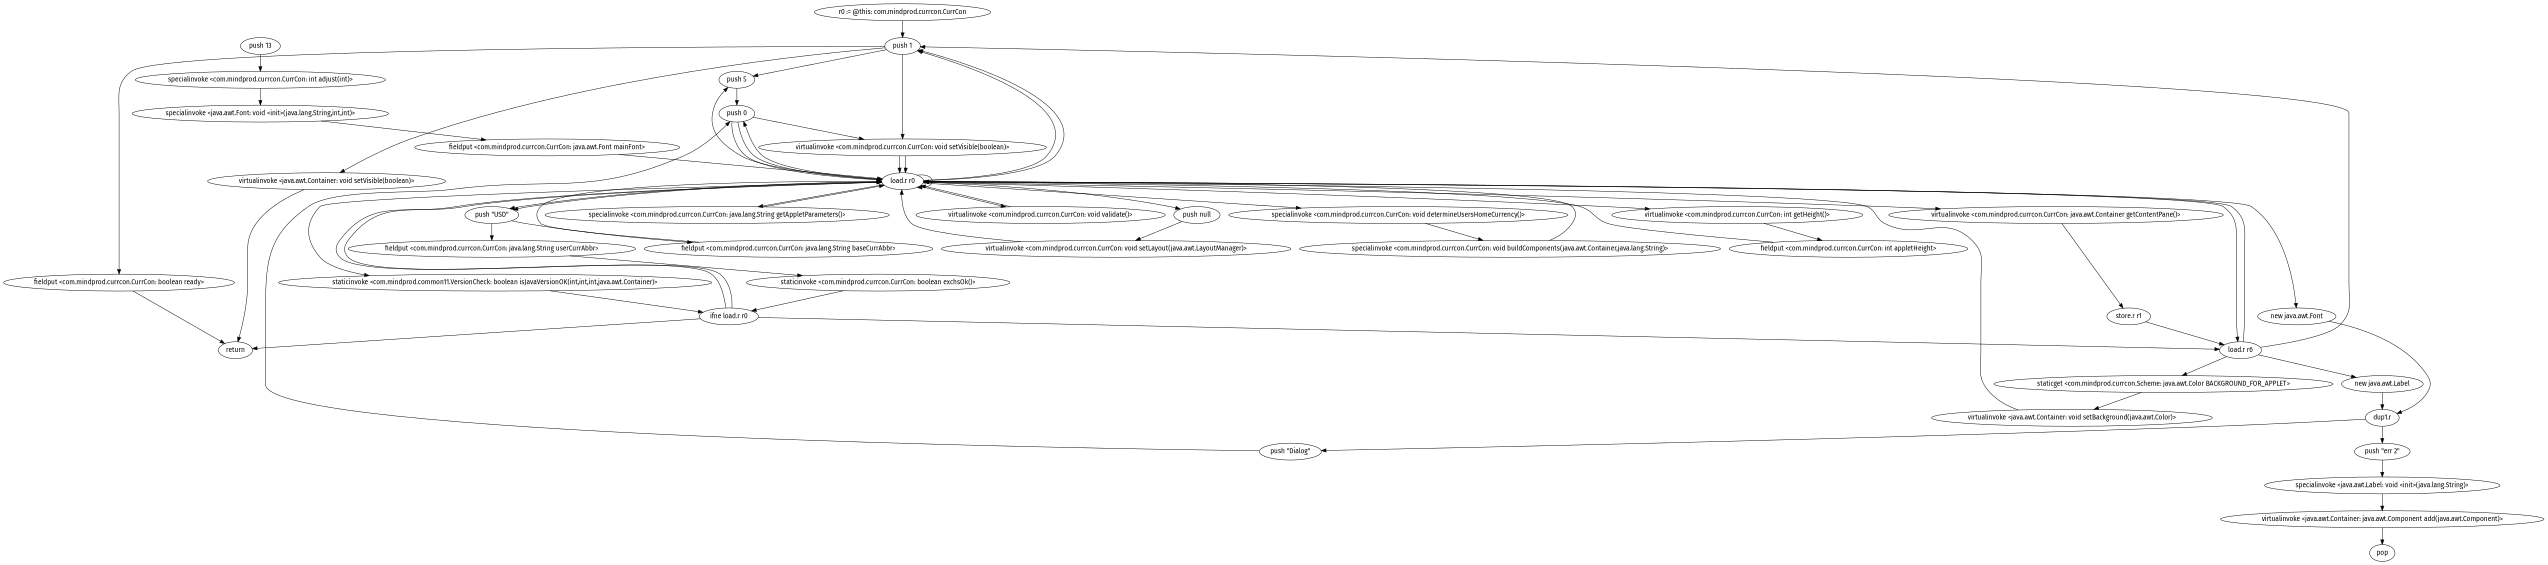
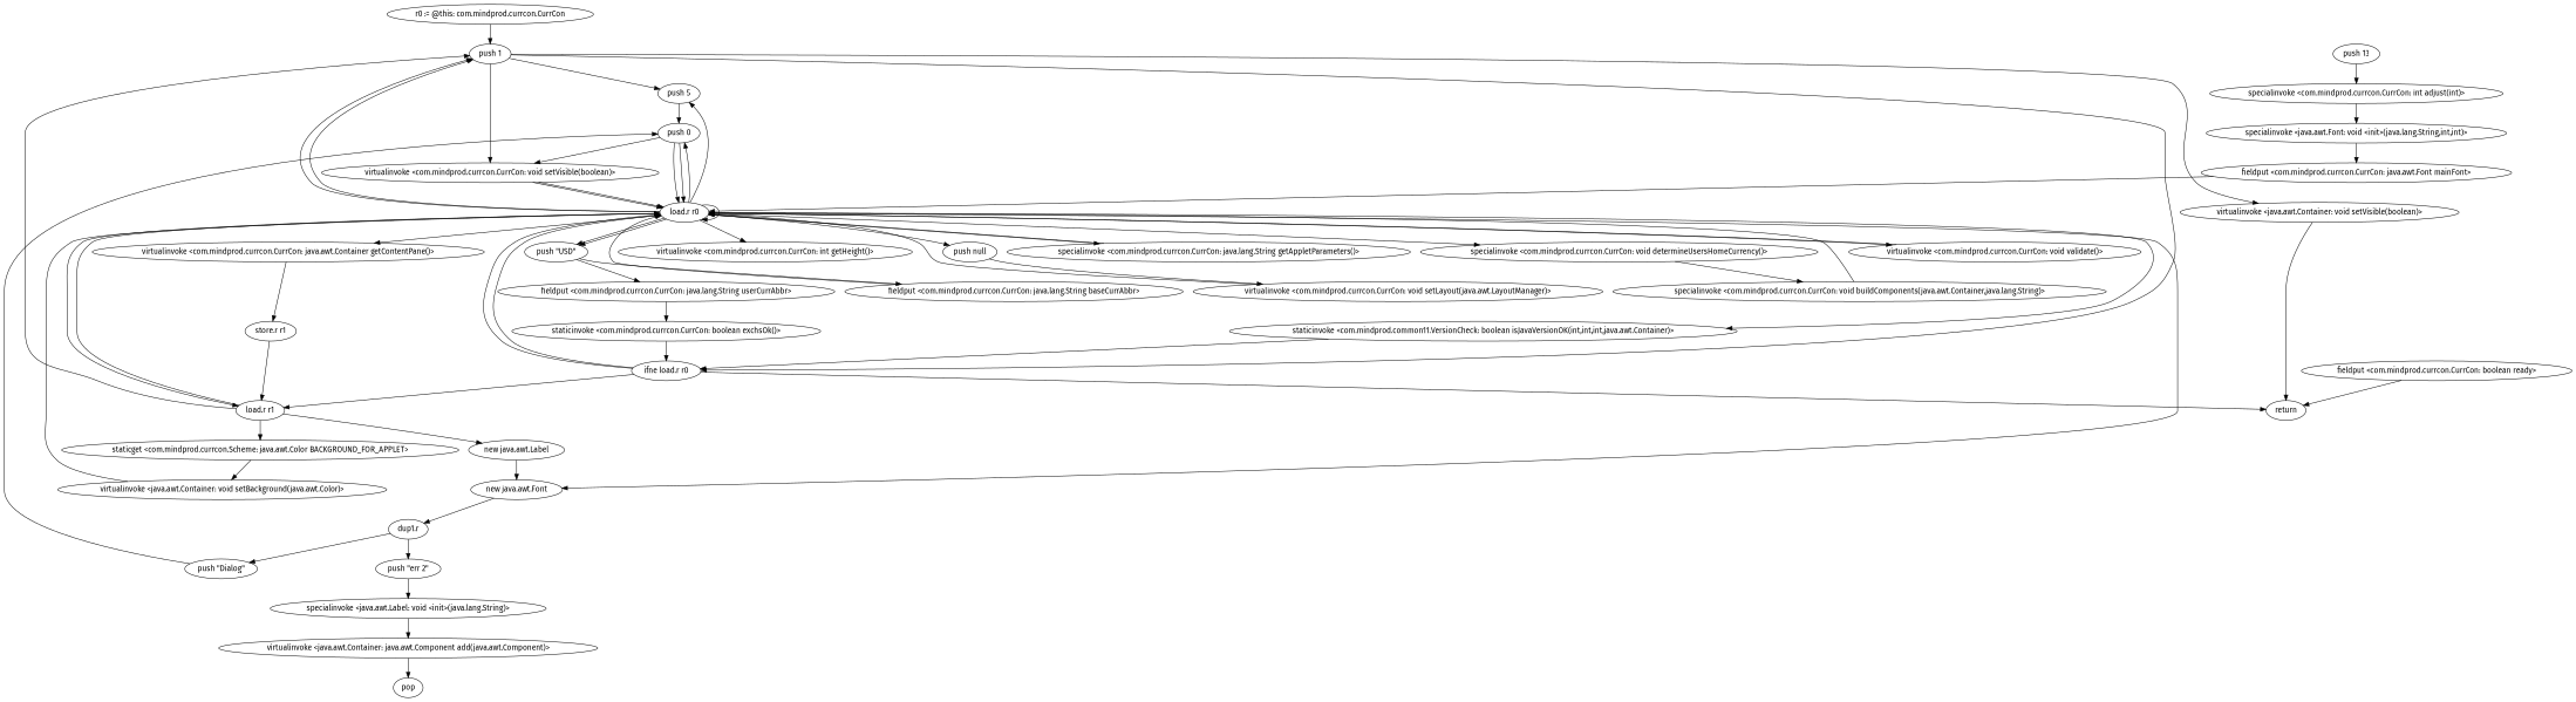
  digraph {
    fontname="Fira Sans"
    node [fontname="Fira Sans"]
    edge [fontname="Fira Sans"]
    "r0 := @this: com.mindprod.currcon.CurrCon"
    "push 1"
    "push 5"
    "virtualinvoke <com.mindprod.currcon.CurrCon: void setVisible(boolean)>"
    "virtualinvoke <java.awt.Container: void setVisible(boolean)>"
    "fieldput <com.mindprod.currcon.CurrCon: boolean ready>"
    "push 0"
    "load.r r0"
    return
    "staticinvoke <com.mindprod.common11.VersionCheck: boolean isJavaVersionOK(int,int,int,java.awt.Container)>"
    "virtualinvoke <com.mindprod.currcon.CurrCon: int getHeight()>"
    "new java.awt.Font"
    "virtualinvoke <com.mindprod.currcon.CurrCon: java.awt.Container getContentPane()>"
-   "load.r r1" [label="load.r r6"]
+   "load.r r1"
    "push null"
    "push \"USD\""
    "specialinvoke <com.mindprod.currcon.CurrCon: java.lang.String getAppletParameters()>"
    "specialinvoke <com.mindprod.currcon.CurrCon: void determineUsersHomeCurrency()>"
    "virtualinvoke <com.mindprod.currcon.CurrCon: void validate()>"
    "ifne load.r r0"
-   "fieldput <com.mindprod.currcon.CurrCon: int appletHeight>"
    "dup1.r"
    "push 13"
    "specialinvoke <com.mindprod.currcon.CurrCon: int adjust(int)>"
    "store.r r1"
    "staticget <com.mindprod.currcon.Scheme: java.awt.Color BACKGROUND_FOR_APPLET>"
    "new java.awt.Label"
    "virtualinvoke <com.mindprod.currcon.CurrCon: void setLayout(java.awt.LayoutManager)>"
    "fieldput <com.mindprod.currcon.CurrCon: java.lang.String baseCurrAbbr>"
    "fieldput <com.mindprod.currcon.CurrCon: java.lang.String userCurrAbbr>"
    "specialinvoke <com.mindprod.currcon.CurrCon: void buildComponents(java.awt.Container,java.lang.String)>"
    "push \"Dialog\""
    "push \"err 2\""
    "specialinvoke <java.awt.Label: void <init>(java.lang.String)>"
    "specialinvoke <java.awt.Font: void <init>(java.lang.String,int,int)>"
    "fieldput <com.mindprod.currcon.CurrCon: java.awt.Font mainFont>"
    "virtualinvoke <java.awt.Container: void setBackground(java.awt.Color)>"
    "staticinvoke <com.mindprod.currcon.CurrCon: boolean exchsOk()>"
    "virtualinvoke <java.awt.Container: java.awt.Component add(java.awt.Component)>"
    pop
    "r0 := @this: com.mindprod.currcon.CurrCon" -> "push 1"
    "push 1" -> "push 5"
    "push 1" -> "virtualinvoke <com.mindprod.currcon.CurrCon: void setVisible(boolean)>"
    "push 1" -> "virtualinvoke <java.awt.Container: void setVisible(boolean)>"
-   "push 1" -> "fieldput <com.mindprod.currcon.CurrCon: boolean ready>"
+   "push 1" -> "ifne load.r r0"
    "push 5" -> "push 0"
    "virtualinvoke <com.mindprod.currcon.CurrCon: void setVisible(boolean)>" -> "load.r r0"
    "virtualinvoke <com.mindprod.currcon.CurrCon: void setVisible(boolean)>" -> "load.r r0"
    "virtualinvoke <java.awt.Container: void setVisible(boolean)>" -> return
    "fieldput <com.mindprod.currcon.CurrCon: boolean ready>" -> return
    "push 0" -> "virtualinvoke <com.mindprod.currcon.CurrCon: void setVisible(boolean)>"
    "push 0" -> "load.r r0"
    "push 0" -> "load.r r0"
    "load.r r0" -> "push 1"
    "load.r r0" -> "push 1"
    "load.r r0" -> "push 5"
    "load.r r0" -> "push 0"
    "load.r r0" -> "load.r r0"
    "load.r r0" -> "staticinvoke <com.mindprod.common11.VersionCheck: boolean isJavaVersionOK(int,int,int,java.awt.Container)>"
    "load.r r0" -> "virtualinvoke <com.mindprod.currcon.CurrCon: int getHeight()>"
    "load.r r0" -> "new java.awt.Font"
    "load.r r0" -> "virtualinvoke <com.mindprod.currcon.CurrCon: java.awt.Container getContentPane()>"
    "load.r r0" -> "load.r r1"
    "load.r r0" -> "push null"
    "load.r r0" -> "push \"USD\""
    "load.r r0" -> "push \"USD\""
    "load.r r0" -> "specialinvoke <com.mindprod.currcon.CurrCon: java.lang.String getAppletParameters()>"
    "load.r r0" -> "specialinvoke <com.mindprod.currcon.CurrCon: void determineUsersHomeCurrency()>"
    "load.r r0" -> "virtualinvoke <com.mindprod.currcon.CurrCon: void validate()>"
    "staticinvoke <com.mindprod.common11.VersionCheck: boolean isJavaVersionOK(int,int,int,java.awt.Container)>" -> "ifne load.r r0"
-   "virtualinvoke <com.mindprod.currcon.CurrCon: int getHeight()>" -> "fieldput <com.mindprod.currcon.CurrCon: int appletHeight>"
    "new java.awt.Font" -> "dup1.r"
    "virtualinvoke <com.mindprod.currcon.CurrCon: java.awt.Container getContentPane()>" -> "store.r r1"
    "load.r r1" -> "push 1"
    "load.r r1" -> "load.r r0"
    "load.r r1" -> "staticget <com.mindprod.currcon.Scheme: java.awt.Color BACKGROUND_FOR_APPLET>"
    "load.r r1" -> "new java.awt.Label"
    "push null" -> "virtualinvoke <com.mindprod.currcon.CurrCon: void setLayout(java.awt.LayoutManager)>"
    "push \"USD\"" -> "fieldput <com.mindprod.currcon.CurrCon: java.lang.String baseCurrAbbr>"
    "push \"USD\"" -> "fieldput <com.mindprod.currcon.CurrCon: java.lang.String userCurrAbbr>"
    "specialinvoke <com.mindprod.currcon.CurrCon: java.lang.String getAppletParameters()>" -> "load.r r0"
    "specialinvoke <com.mindprod.currcon.CurrCon: void determineUsersHomeCurrency()>" -> "specialinvoke <com.mindprod.currcon.CurrCon: void buildComponents(java.awt.Container,java.lang.String)>"
    "virtualinvoke <com.mindprod.currcon.CurrCon: void validate()>" -> "load.r r0"
    "ifne load.r r0" -> "load.r r0"
    "ifne load.r r0" -> "load.r r0"
    "ifne load.r r0" -> return
    "ifne load.r r0" -> "load.r r1"
-   "fieldput <com.mindprod.currcon.CurrCon: int appletHeight>" -> "load.r r0"
    "dup1.r" -> "push \"Dialog\""
    "dup1.r" -> "push \"err 2\""
    "push 13" -> "specialinvoke <com.mindprod.currcon.CurrCon: int adjust(int)>"
    "specialinvoke <com.mindprod.currcon.CurrCon: int adjust(int)>" -> "specialinvoke <java.awt.Font: void <init>(java.lang.String,int,int)>"
    "store.r r1" -> "load.r r1"
    "staticget <com.mindprod.currcon.Scheme: java.awt.Color BACKGROUND_FOR_APPLET>" -> "virtualinvoke <java.awt.Container: void setBackground(java.awt.Color)>"
-   "new java.awt.Label" -> "dup1.r"
+   "new java.awt.Label" -> "new java.awt.Font"
    "virtualinvoke <com.mindprod.currcon.CurrCon: void setLayout(java.awt.LayoutManager)>" -> "load.r r0"
    "fieldput <com.mindprod.currcon.CurrCon: java.lang.String baseCurrAbbr>" -> "load.r r0"
    "fieldput <com.mindprod.currcon.CurrCon: java.lang.String userCurrAbbr>" -> "staticinvoke <com.mindprod.currcon.CurrCon: boolean exchsOk()>"
    "specialinvoke <com.mindprod.currcon.CurrCon: void buildComponents(java.awt.Container,java.lang.String)>" -> "load.r r0"
    "push \"Dialog\"" -> "push 0"
    "push \"err 2\"" -> "specialinvoke <java.awt.Label: void <init>(java.lang.String)>"
    "specialinvoke <java.awt.Label: void <init>(java.lang.String)>" -> "virtualinvoke <java.awt.Container: java.awt.Component add(java.awt.Component)>"
    "specialinvoke <java.awt.Font: void <init>(java.lang.String,int,int)>" -> "fieldput <com.mindprod.currcon.CurrCon: java.awt.Font mainFont>"
    "fieldput <com.mindprod.currcon.CurrCon: java.awt.Font mainFont>" -> "load.r r0"
    "virtualinvoke <java.awt.Container: void setBackground(java.awt.Color)>" -> "load.r r0"
    "staticinvoke <com.mindprod.currcon.CurrCon: boolean exchsOk()>" -> "ifne load.r r0"
    "virtualinvoke <java.awt.Container: java.awt.Component add(java.awt.Component)>" -> pop
  }
